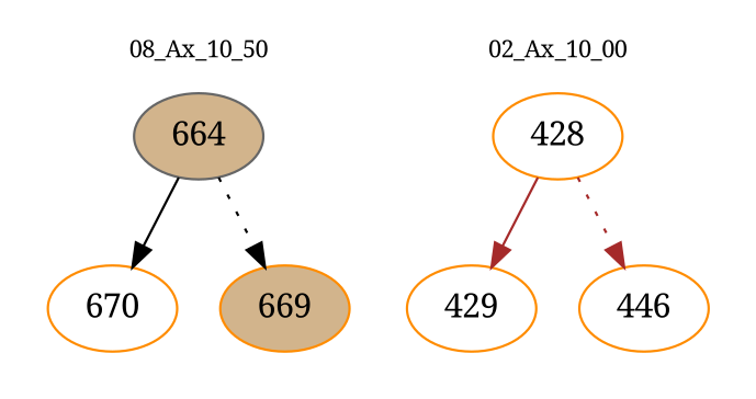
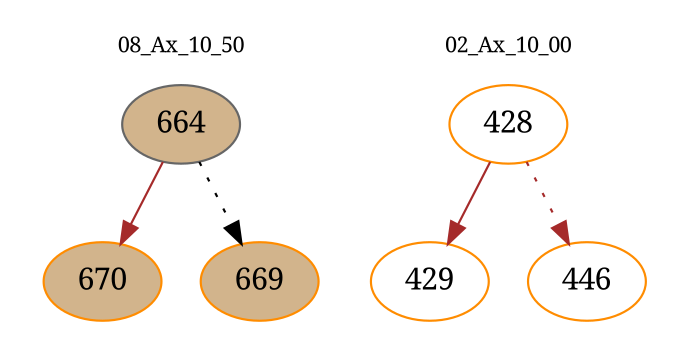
  digraph {
    fontname="Noto Serif"
    node [color=darkorange fillcolor=tan fontname="Noto Serif" style=filled]
    edge [color=black fontname="Noto Serif" style=solid]
    n1 [color=gray40 label=664]
-   n2 [fillcolor=white label=670]
+   n2 [label=670]
    n3 [label=669]
    n4 [fillcolor=white label=428]
    n5 [fillcolor=white label=429]
    n6 [fillcolor=white label=446]
    subgraph cluster_1 {
      color=white
      fontsize=10
      label="08_Ax_10_50"
      n1
      n2
      n3
    }
    subgraph cluster_2 {
      color=white
      fontsize=10
      label="02_Ax_10_00"
      n4
      n5
      n6
    }
-   n1 -> n2
+   n1 -> n2 [color=brown]
    n1 -> n3 [style=dotted]
    n4 -> n5 [color=brown]
    n4 -> n6 [color=brown style=dotted]
  }
